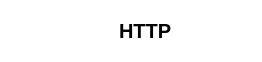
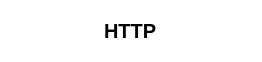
  <mxCell id="0" />
  <mxCell id="1" parent="0" />
- <mxCell id="2" value="&lt;h1&gt;&lt;span&gt;&lt;font style=&quot;font-size: 20px&quot;&gt;HTTP&lt;/font&gt;&lt;/span&gt;&lt;/h1&gt;" style="text;html=1;strokeColor=none;fillColor=none;align=center;verticalAlign=middle;whiteSpace=wrap;rounded=0;" parent="1" vertex="1"><mxGeometry x="35" y="20" width="220" height="20" as="geometry" /></mxCell>
+ <mxCell id="2" value="&lt;h1&gt;&lt;span&gt;&lt;font style=&quot;font-size: 20px&quot;&gt;HTTP&lt;/font&gt;&lt;/span&gt;&lt;/h1&gt;" style="text;html=1;strokeColor=none;fillColor=none;align=center;verticalAlign=middle;whiteSpace=wrap;rounded=0;" parent="1" vertex="1"><mxGeometry x="20" y="20" width="220" height="20" as="geometry" /></mxCell>
